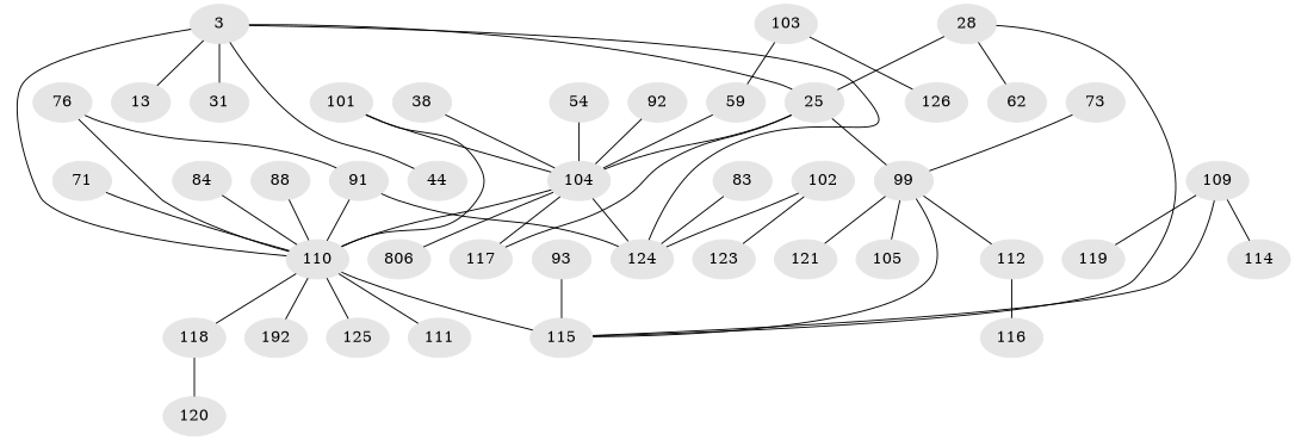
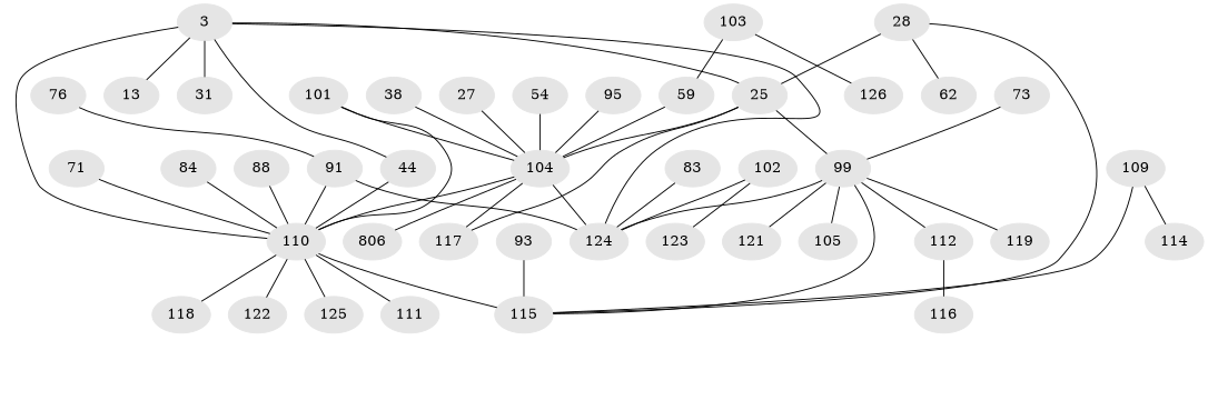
  graph {
    node [color=gray90 style=filled]
    3 [super="+1+2"]
    13
    31
    44 [super="+30+37"]
    n5 [label=25 super="+23+51"]
    110 [super="+86+90+92"]
    124 [super="+108+96"]
    104 [super="+7+46+55+80"]
    99 [super="+74+60+61+68+5"]
    117 [super="+94"]
    101 [super="+58+63"]
    115 [super="+56+89"]
    125
    111
    118
-   122 [label=192]
+   122
    n17 [label=806]
+   27
    28
    n20 [label=62]
    54
    59
    105
    112
    119
    121
    71
    73
    76
    91 [super="+65"]
    83
    84 [super="+75"]
    88
    93
-   95 [label=92]
+   95
    n36 [label=38]
    116
    102
    123
    103
    126
    109
    114
-   120
    3 -- 13
    3 -- 31
    3 -- 44
    3 -- n5
    3 -- 110 [weight=2]
    3 -- 124
    n5 -- 104 [weight=4]
    n5 -- 99 [weight=4]
    n5 -- 117
    110 -- 115 [weight=3]
    110 -- 125
    110 -- 111
    110 -- 118
    110 -- 122
    104 -- 110
    104 -- 124 [weight=4]
    104 -- 117
    104 -- n17
+   99 -- 124
    99 -- 115
    99 -- 105
    99 -- 112
-   109 -- 119
+   99 -- 119
    99 -- 121
    101 -- 110
    101 -- 104 [weight=2]
-   118 -- 120
+   27 -- 104
    28 -- n5 [weight=2]
    28 -- 115
    28 -- n20
    54 -- 104
    59 -- 104
    112 -- 116
    71 -- 110
    73 -- 99
-   76 -- 110
+   44 -- 110
    76 -- 91
    91 -- 110
    91 -- 124 [weight=3]
    83 -- 124
    84 -- 110
    88 -- 110
    93 -- 115
    95 -- 104
    n36 -- 104
    102 -- 124
    102 -- 123
    103 -- 59
    103 -- 126
    109 -- 115
    109 -- 114
  }
